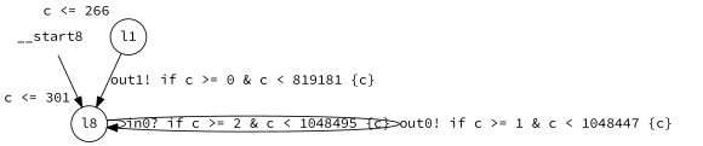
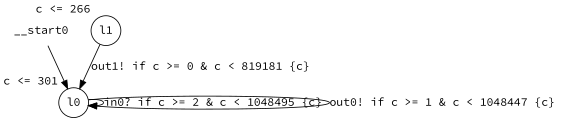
  digraph {
    fontname="Source Code Pro"
    node [fontname="Source Code Pro" shape=circle margin=0]
    edge [fontname="Source Code Pro"]
-   __start0 [shape=none label=__start8 margin=""]
-   n2 [label=l8 xlabel="c <= 301"]
+   __start0 [shape=none margin=""]
+   n2 [label=l0 xlabel="c <= 301"]
    n3 [label=l1 xlabel="c <= 266"]
    __start0 -> n2
    n2 -> n2 [label="in0? if c >= 2 & c < 1048495 {c} "]
    n2 -> n2 [label="out0! if c >= 1 & c < 1048447 {c} "]
    n3 -> n2 [label="out1! if c >= 0 & c < 819181 {c} "]
  }
